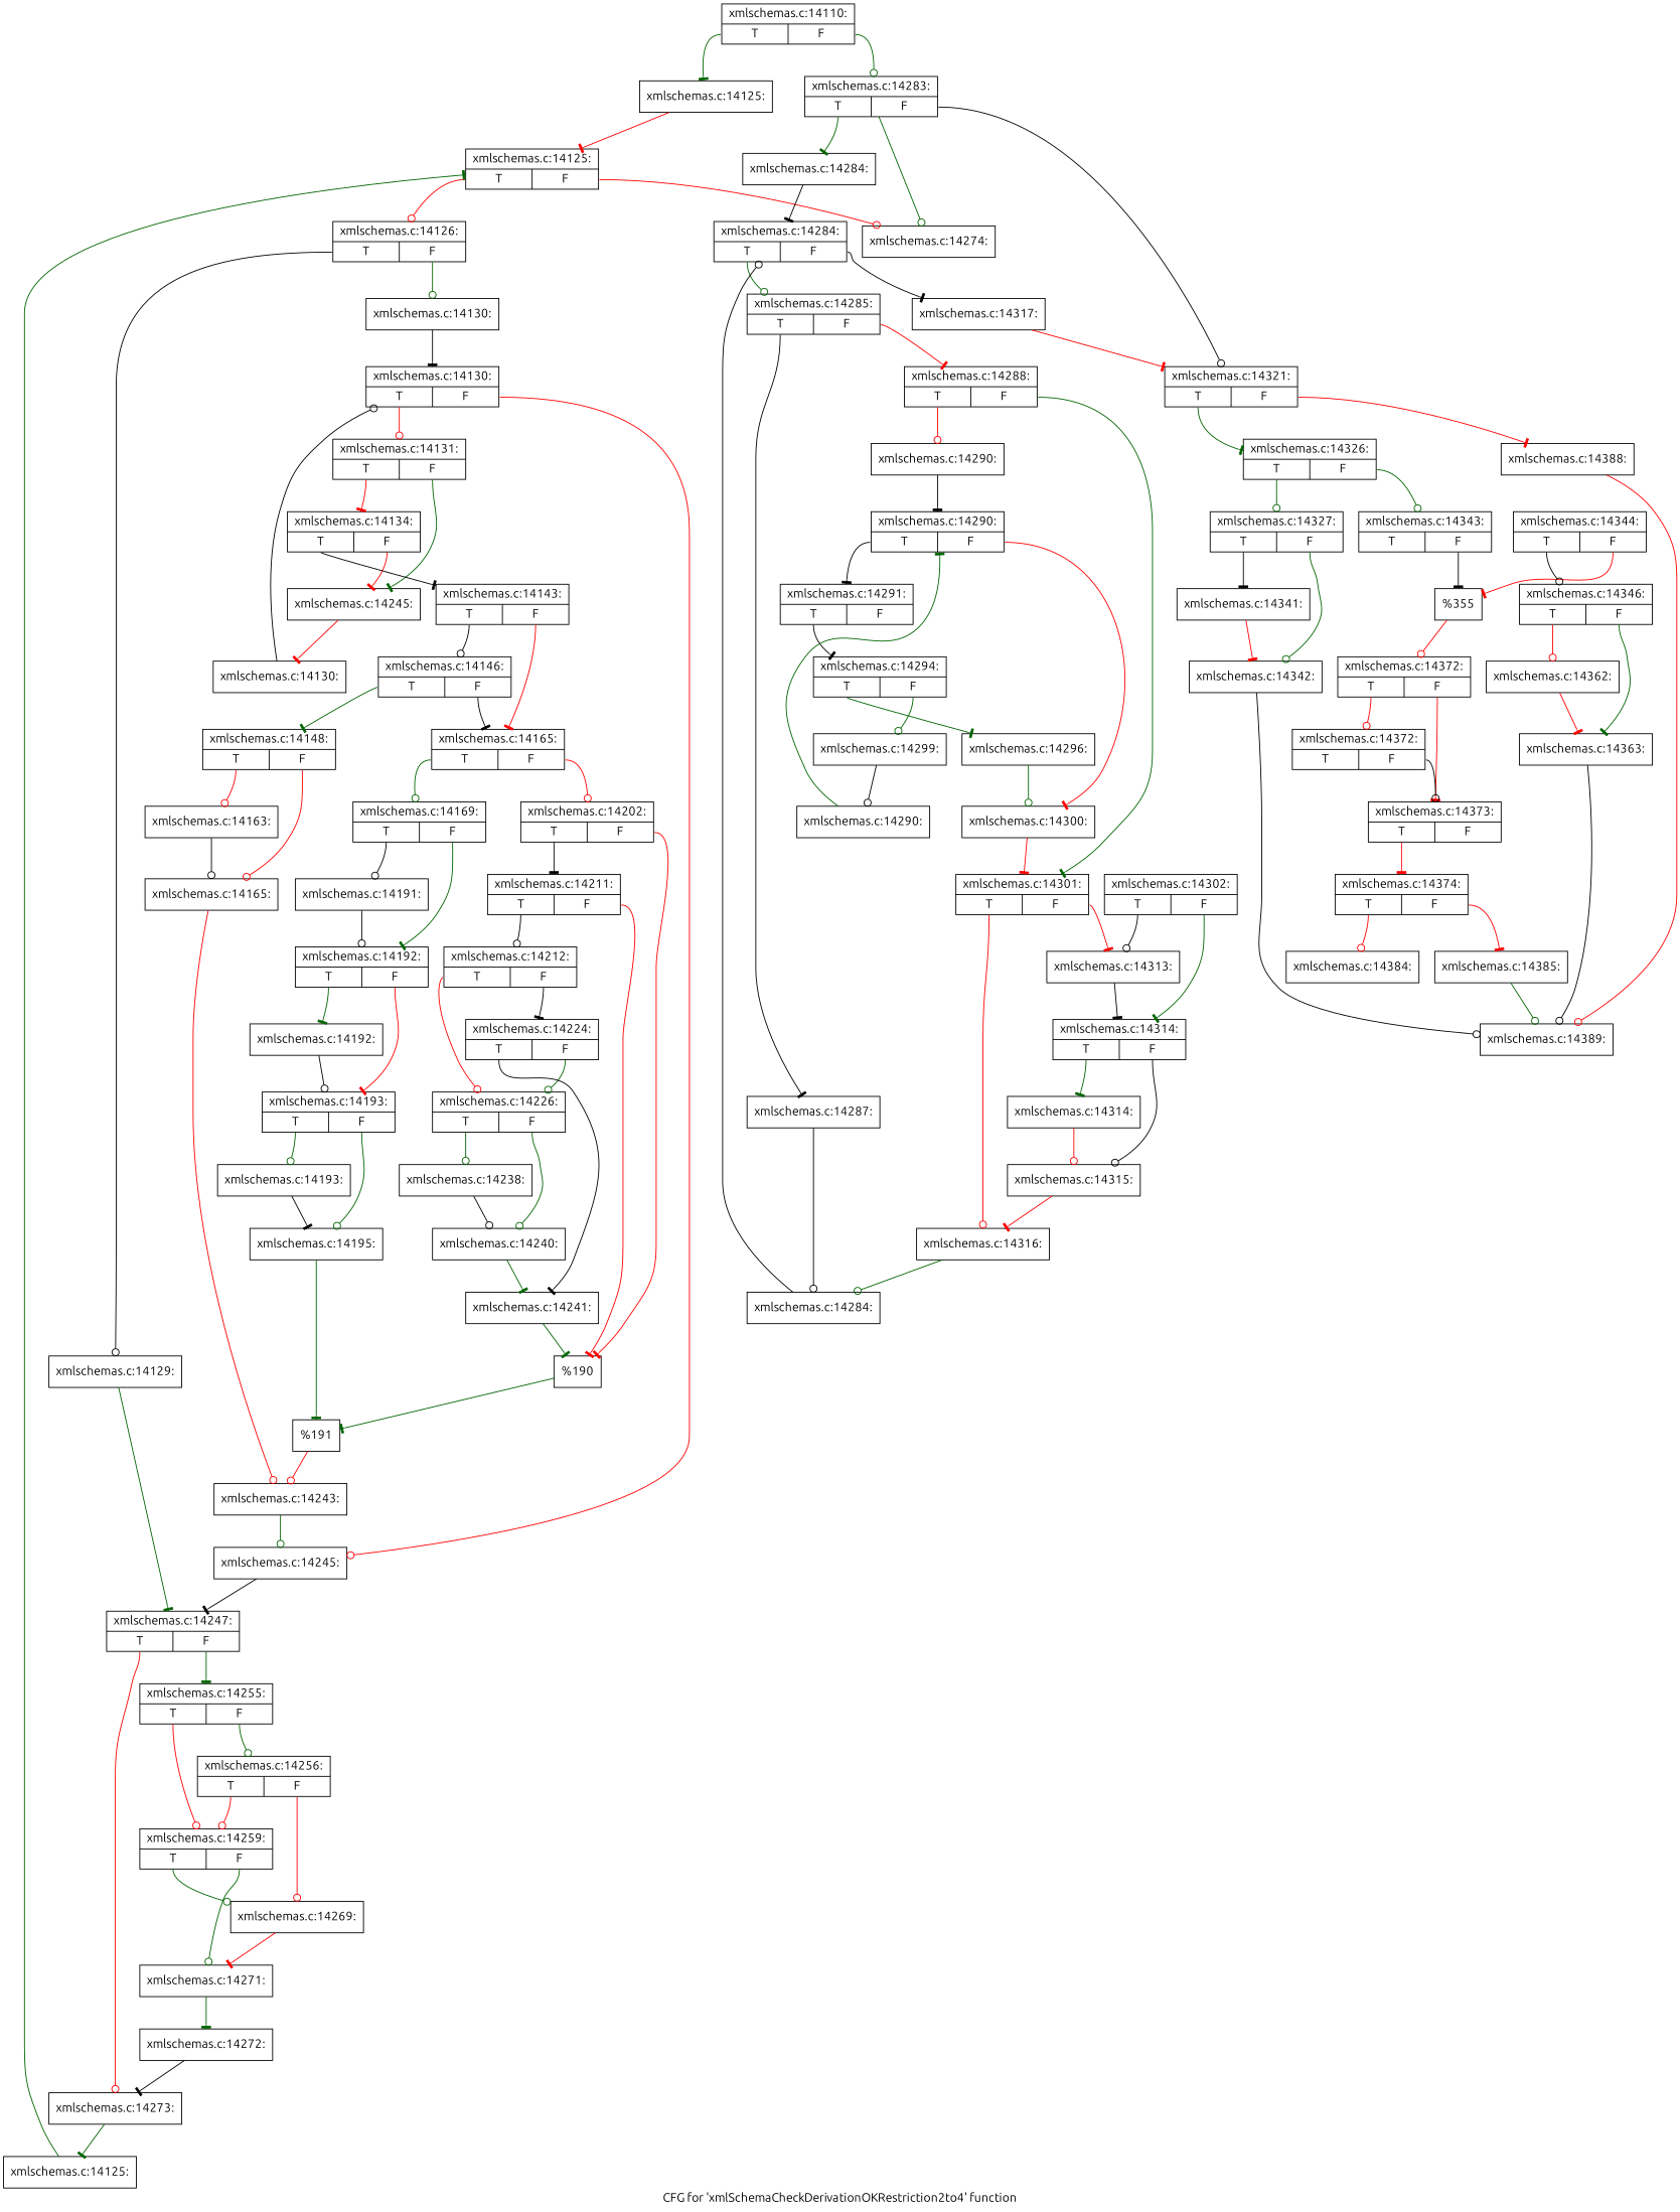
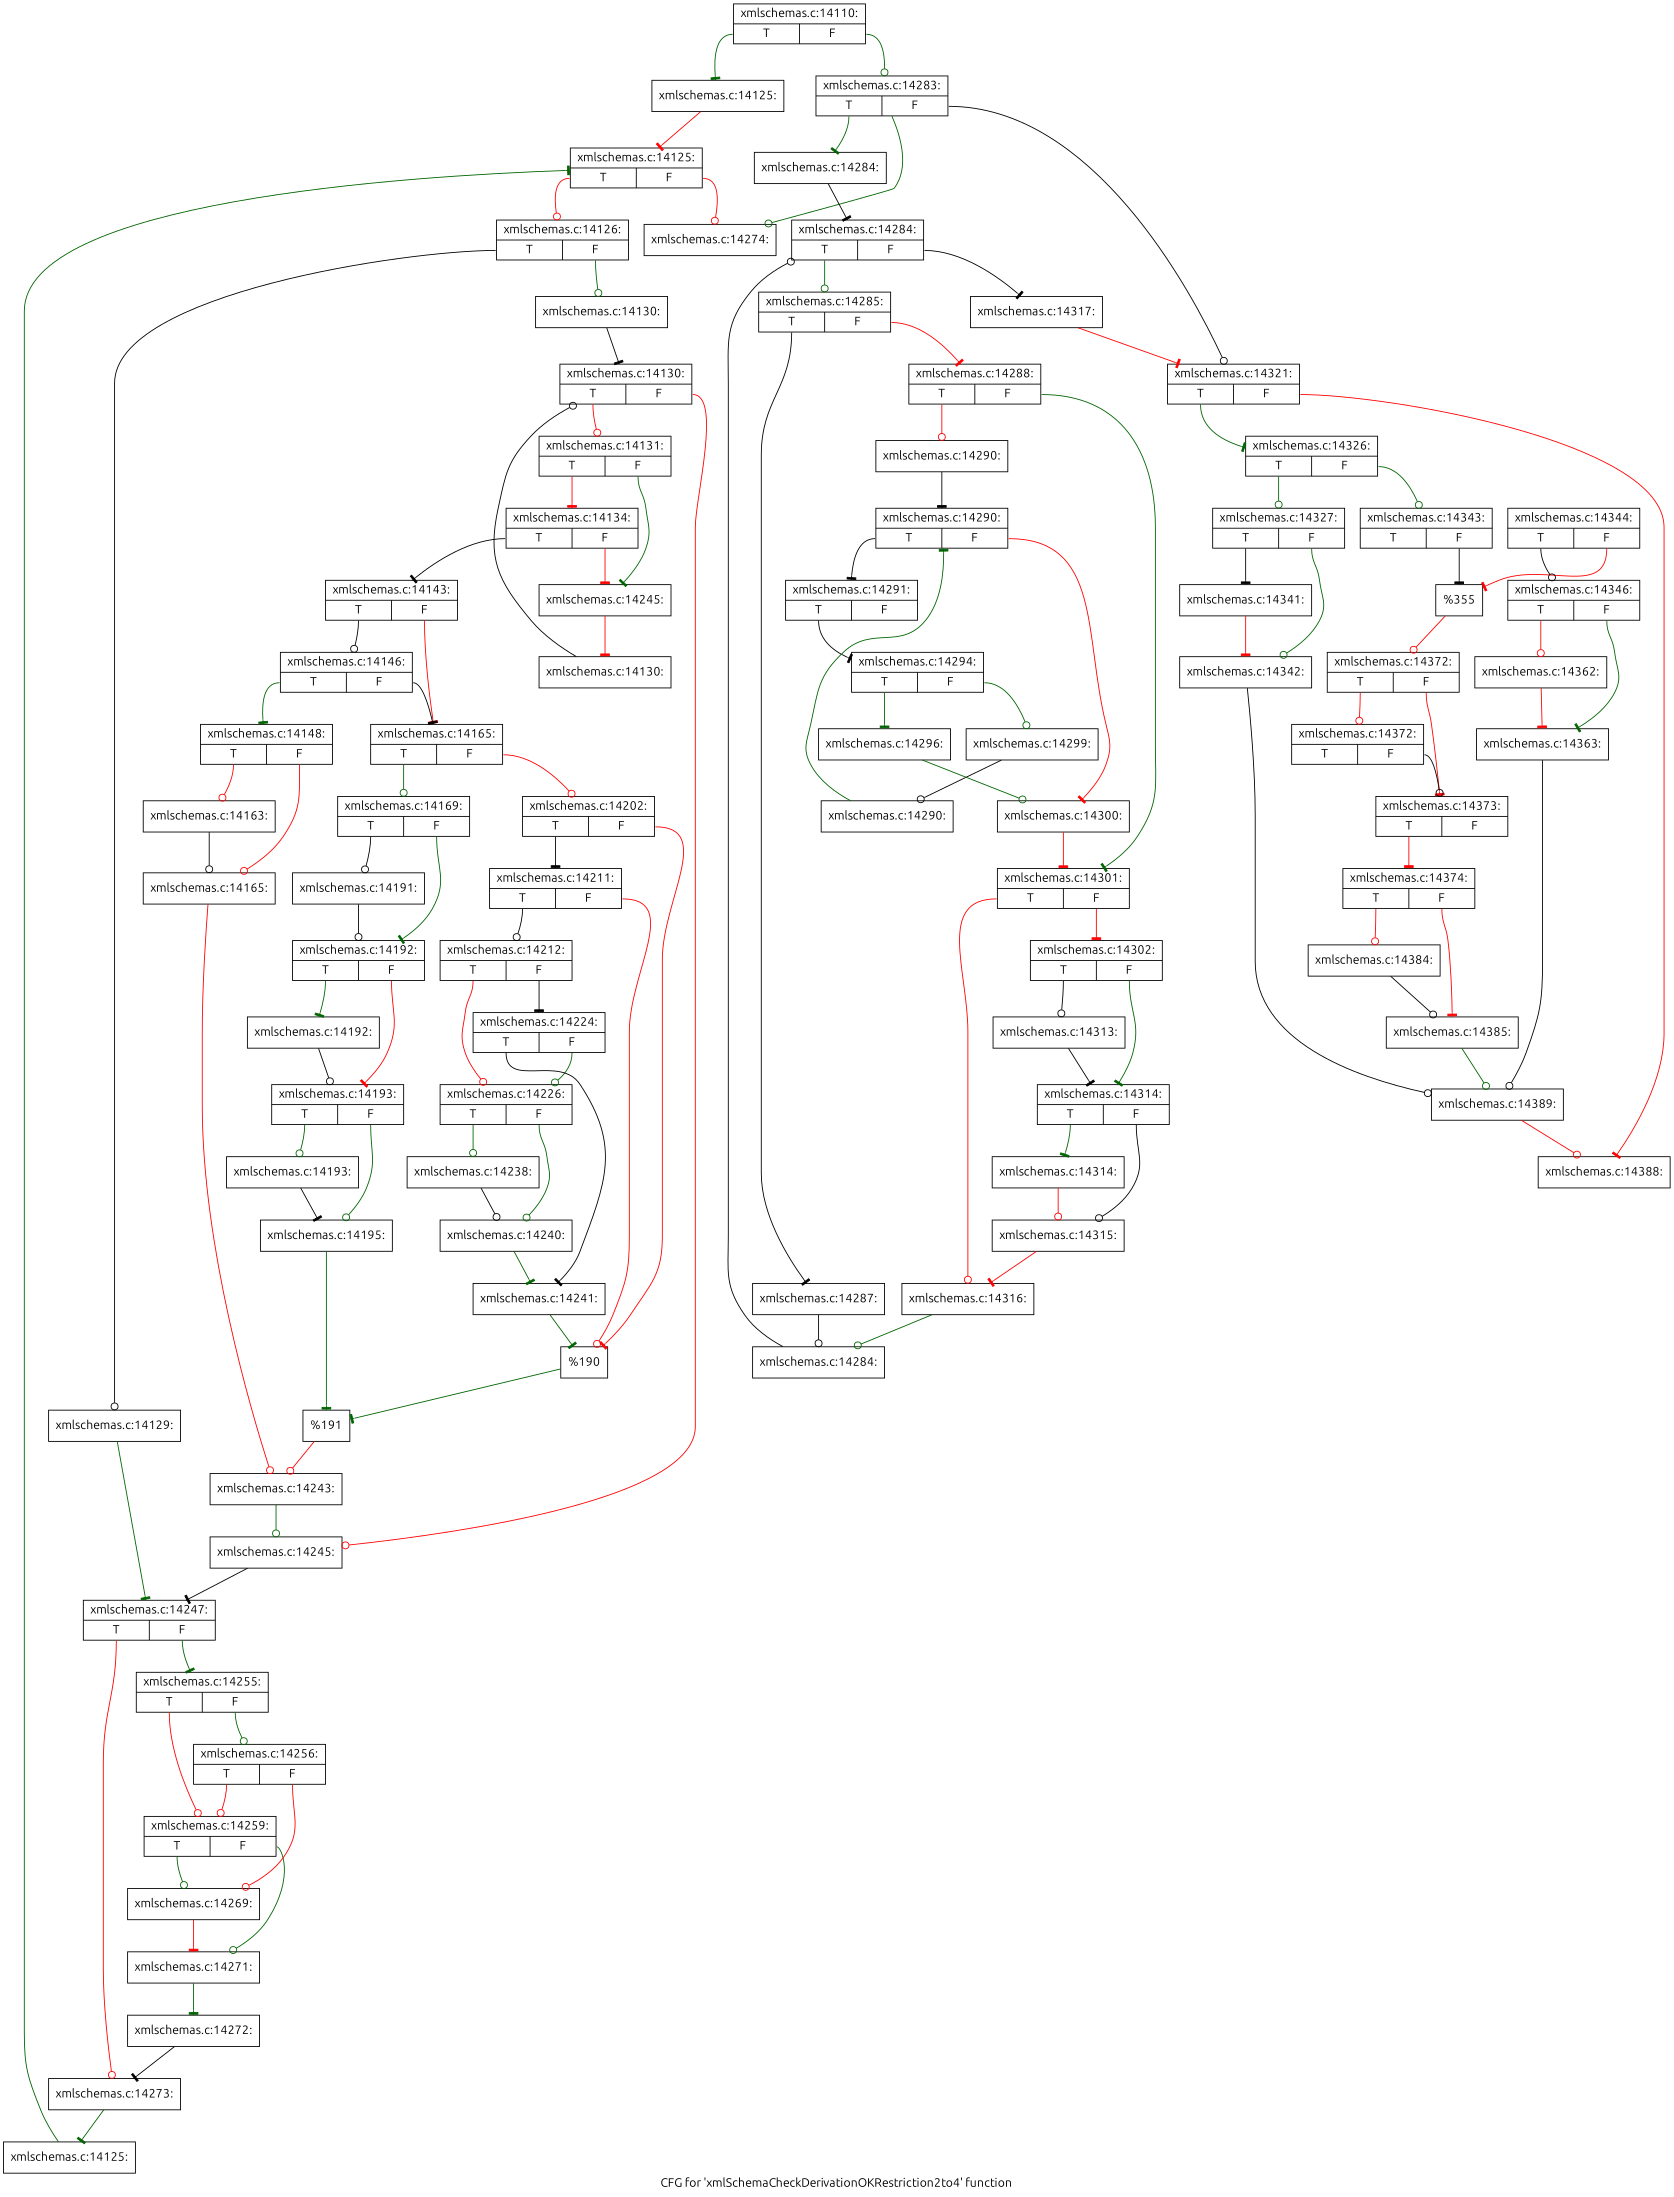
  digraph {
    fontname=Ubuntu
    label="CFG for 'xmlSchemaCheckDerivationOKRestriction2to4' function"
    node [fontname=Ubuntu shape=record]
    edge [arrowhead=odot color=red fontname=Ubuntu]
    n1 [label="{xmlschemas.c:14110:|{<s0>T|<s1>F}}"]
    n2 [label="{xmlschemas.c:14125:}"]
    n3 [label="{xmlschemas.c:14283:|{<s0>T|<s1>F}}"]
    n4 [label="{xmlschemas.c:14125:|{<s0>T|<s1>F}}"]
    n5 [label="{xmlschemas.c:14284:}"]
    n6 [label="{xmlschemas.c:14321:|{<s0>T|<s1>F}}"]
    n7 [label="{xmlschemas.c:14274:}"]
    n8 [label="{xmlschemas.c:14126:|{<s0>T|<s1>F}}"]
    n9 [label="{xmlschemas.c:14284:|{<s0>T|<s1>F}}"]
    n10 [label="{xmlschemas.c:14326:|{<s0>T|<s1>F}}"]
    n11 [label="{xmlschemas.c:14388:}"]
    n12 [label="{xmlschemas.c:14129:}"]
    n13 [label="{xmlschemas.c:14130:}"]
    n14 [label="{xmlschemas.c:14247:|{<s0>T|<s1>F}}"]
    n15 [label="{xmlschemas.c:14130:|{<s0>T|<s1>F}}"]
    n16 [label="{xmlschemas.c:14273:}"]
    n17 [label="{xmlschemas.c:14255:|{<s0>T|<s1>F}}"]
    n18 [label="{xmlschemas.c:14131:|{<s0>T|<s1>F}}"]
    n19 [label="{xmlschemas.c:14245:}"]
    n20 [label="{xmlschemas.c:14125:}"]
    n21 [label="{xmlschemas.c:14259:|{<s0>T|<s1>F}}"]
    n22 [label="{xmlschemas.c:14256:|{<s0>T|<s1>F}}"]
    n23 [label="{xmlschemas.c:14134:|{<s0>T|<s1>F}}"]
    n24 [label="{xmlschemas.c:14245:}"]
    n25 [label="{xmlschemas.c:14143:|{<s0>T|<s1>F}}"]
    n26 [label="{xmlschemas.c:14130:}"]
    n27 [label="{xmlschemas.c:14146:|{<s0>T|<s1>F}}"]
    n28 [label="{xmlschemas.c:14165:|{<s0>T|<s1>F}}"]
    n29 [label="{xmlschemas.c:14148:|{<s0>T|<s1>F}}"]
    n30 [label="{xmlschemas.c:14169:|{<s0>T|<s1>F}}"]
    n31 [label="{xmlschemas.c:14202:|{<s0>T|<s1>F}}"]
    n32 [label="{xmlschemas.c:14163:}"]
    n33 [label="{xmlschemas.c:14165:}"]
    n34 [label="{xmlschemas.c:14191:}"]
    n35 [label="{xmlschemas.c:14192:|{<s0>T|<s1>F}}"]
    n36 [label="{xmlschemas.c:14211:|{<s0>T|<s1>F}}"]
    n37 [label="{%190}"]
    n38 [label="{xmlschemas.c:14243:}"]
    n39 [label="{xmlschemas.c:14192:}"]
    n40 [label="{xmlschemas.c:14193:|{<s0>T|<s1>F}}"]
    n41 [label="{xmlschemas.c:14212:|{<s0>T|<s1>F}}"]
    n42 [label="{%191}"]
    n43 [label="{xmlschemas.c:14193:}"]
    n44 [label="{xmlschemas.c:14195:}"]
    n45 [label="{xmlschemas.c:14226:|{<s0>T|<s1>F}}"]
    n46 [label="{xmlschemas.c:14224:|{<s0>T|<s1>F}}"]
    n47 [label="{xmlschemas.c:14238:}"]
    n48 [label="{xmlschemas.c:14240:}"]
    n49 [label="{xmlschemas.c:14241:}"]
    n50 [label="{xmlschemas.c:14269:}"]
    n51 [label="{xmlschemas.c:14271:}"]
    n52 [label="{xmlschemas.c:14272:}"]
    n53 [label="{xmlschemas.c:14285:|{<s0>T|<s1>F}}"]
    n54 [label="{xmlschemas.c:14317:}"]
    n55 [label="{xmlschemas.c:14327:|{<s0>T|<s1>F}}"]
    n56 [label="{xmlschemas.c:14343:|{<s0>T|<s1>F}}"]
    n57 [label="{xmlschemas.c:14389:}"]
    n58 [label="{xmlschemas.c:14287:}"]
    n59 [label="{xmlschemas.c:14288:|{<s0>T|<s1>F}}"]
    n60 [label="{xmlschemas.c:14284:}"]
    n61 [label="{xmlschemas.c:14290:}"]
    n62 [label="{xmlschemas.c:14301:|{<s0>T|<s1>F}}"]
    n63 [label="{xmlschemas.c:14290:|{<s0>T|<s1>F}}"]
    n64 [label="{xmlschemas.c:14316:}"]
    n65 [label="{xmlschemas.c:14302:|{<s0>T|<s1>F}}"]
    n66 [label="{xmlschemas.c:14291:|{<s0>T|<s1>F}}"]
    n67 [label="{xmlschemas.c:14300:}"]
    n68 [label="{xmlschemas.c:14313:}"]
    n69 [label="{xmlschemas.c:14314:|{<s0>T|<s1>F}}"]
    n70 [label="{xmlschemas.c:14294:|{<s0>T|<s1>F}}"]
    n71 [label="{xmlschemas.c:14299:}"]
    n72 [label="{xmlschemas.c:14296:}"]
    n73 [label="{xmlschemas.c:14290:}"]
    n74 [label="{xmlschemas.c:14314:}"]
    n75 [label="{xmlschemas.c:14315:}"]
    n76 [label="{xmlschemas.c:14341:}"]
    n77 [label="{xmlschemas.c:14342:}"]
    n78 [label="{%355}"]
    n79 [label="{xmlschemas.c:14344:|{<s0>T|<s1>F}}"]
    n80 [label="{xmlschemas.c:14346:|{<s0>T|<s1>F}}"]
    n81 [label="{xmlschemas.c:14372:|{<s0>T|<s1>F}}"]
    n82 [label="{xmlschemas.c:14362:}"]
    n83 [label="{xmlschemas.c:14363:}"]
    n84 [label="{xmlschemas.c:14372:|{<s0>T|<s1>F}}"]
    n85 [label="{xmlschemas.c:14373:|{<s0>T|<s1>F}}"]
    n86 [label="{xmlschemas.c:14374:|{<s0>T|<s1>F}}"]
    n87 [label="{xmlschemas.c:14384:}"]
    n88 [label="{xmlschemas.c:14385:}"]
    n1 -> n2 [arrowhead=tee color=darkgreen tailport=s0]
    n1 -> n3 [color=darkgreen tailport=s1]
    n2 -> n4 [arrowhead=tee]
    n3 -> n5 [arrowhead=tee color=darkgreen tailport=s0]
    n3 -> n6 [color=black tailport=s1]
    n3 -> n7 [color=darkgreen]
    n4 -> n7 [tailport=s1]
    n4 -> n8 [tailport=s0]
    n5 -> n9 [arrowhead=tee color=black]
    n6 -> n10 [arrowhead=tee color=darkgreen tailport=s0]
    n6 -> n11 [arrowhead=tee tailport=s1]
    n8 -> n12 [color=black tailport=s0]
    n8 -> n13 [color=darkgreen tailport=s1]
    n9 -> n53 [color=darkgreen tailport=s0]
    n9 -> n54 [arrowhead=tee color=black tailport=s1]
    n10 -> n55 [color=darkgreen tailport=s0]
    n10 -> n56 [color=darkgreen tailport=s1]
-   n11 -> n57
+   n57 -> n11
    n12 -> n14 [arrowhead=tee color=darkgreen]
    n13 -> n15 [arrowhead=tee color=black]
    n14 -> n16 [tailport=s0]
    n14 -> n17 [arrowhead=tee color=darkgreen tailport=s1]
    n15 -> n18 [tailport=s0]
    n15 -> n19 [tailport=s1]
    n16 -> n20 [arrowhead=tee color=darkgreen]
    n17 -> n21 [tailport=s0]
    n17 -> n22 [color=darkgreen tailport=s1]
    n18 -> n23 [arrowhead=tee tailport=s0]
    n18 -> n24 [arrowhead=tee color=darkgreen tailport=s1]
    n19 -> n14 [arrowhead=tee color=black]
    n20 -> n4 [arrowhead=tee color=darkgreen]
    n21 -> n50 [color=darkgreen tailport=s0]
    n21 -> n51 [color=darkgreen tailport=s1]
    n22 -> n21 [tailport=s0]
    n22 -> n50 [tailport=s1]
    n23 -> n24 [arrowhead=tee tailport=s1]
    n23 -> n25 [arrowhead=tee color=black tailport=s0]
    n24 -> n26 [arrowhead=tee]
    n25 -> n27 [color=black tailport=s0]
    n25 -> n28 [arrowhead=tee tailport=s1]
    n26 -> n15 [color=black]
    n27 -> n28 [arrowhead=tee color=black tailport=s1]
    n27 -> n29 [arrowhead=tee color=darkgreen tailport=s0]
    n28 -> n30 [color=darkgreen tailport=s0]
    n28 -> n31 [tailport=s1]
    n29 -> n32 [tailport=s0]
    n29 -> n33 [tailport=s1]
    n30 -> n34 [color=black tailport=s0]
    n30 -> n35 [arrowhead=tee color=darkgreen tailport=s1]
    n31 -> n36 [arrowhead=tee color=black tailport=s0]
    n31 -> n37 [arrowhead=tee tailport=s1]
    n32 -> n33 [color=black]
    n33 -> n38
    n34 -> n35 [color=black]
    n35 -> n39 [arrowhead=tee color=darkgreen tailport=s0]
    n35 -> n40 [arrowhead=tee tailport=s1]
-   n36 -> n37 [arrowhead=tee tailport=s1]
+   n36 -> n37 [tailport=s1]
    n36 -> n41 [color=black tailport=s0]
    n37 -> n42 [arrowhead=tee color=darkgreen]
    n38 -> n19 [color=darkgreen]
    n39 -> n40 [color=black]
    n40 -> n43 [color=darkgreen tailport=s0]
    n40 -> n44 [color=darkgreen tailport=s1]
    n41 -> n45 [tailport=s0]
    n41 -> n46 [arrowhead=tee color=black tailport=s1]
    n42 -> n38
    n43 -> n44 [arrowhead=tee color=black]
    n44 -> n42 [arrowhead=tee color=darkgreen]
    n45 -> n47 [color=darkgreen tailport=s0]
    n45 -> n48 [color=darkgreen tailport=s1]
    n46 -> n45 [color=darkgreen tailport=s1]
    n46 -> n49 [arrowhead=tee color=black tailport=s0]
    n47 -> n48 [color=black]
    n48 -> n49 [arrowhead=tee color=darkgreen]
    n49 -> n37 [arrowhead=tee color=darkgreen]
    n50 -> n51 [arrowhead=tee]
    n51 -> n52 [arrowhead=tee color=darkgreen]
    n52 -> n16 [arrowhead=tee color=black]
    n53 -> n58 [arrowhead=tee color=black tailport=s0]
    n53 -> n59 [arrowhead=tee tailport=s1]
    n54 -> n6 [arrowhead=tee]
    n55 -> n76 [arrowhead=tee color=black tailport=s0]
    n55 -> n77 [color=darkgreen tailport=s1]
    n56 -> n78 [arrowhead=tee color=black tailport=s1]
    n58 -> n60 [color=black]
    n59 -> n61 [tailport=s0]
    n59 -> n62 [arrowhead=tee color=darkgreen tailport=s1]
    n60 -> n9 [color=black]
    n61 -> n63 [arrowhead=tee color=black]
    n62 -> n64 [tailport=s0]
-   n62 -> n68 [arrowhead=tee tailport=s1]
+   n62 -> n65 [arrowhead=tee tailport=s1]
    n63 -> n66 [arrowhead=tee color=black tailport=s0]
    n63 -> n67 [arrowhead=tee tailport=s1]
    n64 -> n60 [color=darkgreen]
    n65 -> n68 [color=black tailport=s0]
    n65 -> n69 [arrowhead=tee color=darkgreen tailport=s1]
    n66 -> n70 [arrowhead=tee color=black tailport=s0]
    n67 -> n62 [arrowhead=tee]
    n68 -> n69 [arrowhead=tee color=black]
    n69 -> n74 [arrowhead=tee color=darkgreen tailport=s0]
    n69 -> n75 [color=black tailport=s1]
    n70 -> n71 [color=darkgreen tailport=s1]
    n70 -> n72 [arrowhead=tee color=darkgreen tailport=s0]
    n71 -> n73 [color=black]
    n72 -> n67 [color=darkgreen]
    n73 -> n63 [arrowhead=tee color=darkgreen]
    n74 -> n75
    n75 -> n64 [arrowhead=tee]
    n76 -> n77 [arrowhead=tee]
    n77 -> n57 [color=black]
    n78 -> n81
    n79 -> n78 [arrowhead=tee tailport=s1]
    n79 -> n80 [color=black tailport=s0]
    n80 -> n82 [tailport=s0]
    n80 -> n83 [arrowhead=tee color=darkgreen tailport=s1]
    n81 -> n84 [tailport=s0]
    n81 -> n85 [arrowhead=tee tailport=s1]
    n82 -> n83 [arrowhead=tee]
    n83 -> n57 [color=black]
    n84 -> n85 [color=black tailport=s1]
    n85 -> n86 [arrowhead=tee tailport=s0]
    n86 -> n87 [tailport=s0]
    n86 -> n88 [arrowhead=tee tailport=s1]
+   n87 -> n88 [color=black]
    n88 -> n57 [color=darkgreen]
  }
